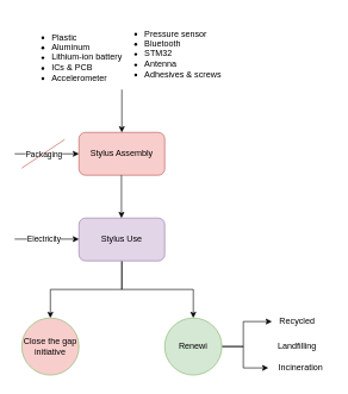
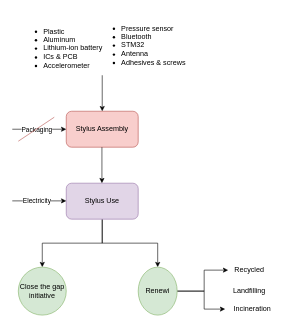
  <mxCell id="0" />
  <mxCell id="1" parent="0" />
  <mxCell id="2" value="Stylus Assembly" style="rounded=1;whiteSpace=wrap;html=1;fillColor=#f8cecc;strokeColor=#b85450;" parent="1" vertex="1"><mxGeometry x="110" y="185" width="120" height="60" as="geometry" /></mxCell>
  <mxCell id="3" style="edgeStyle=orthogonalEdgeStyle;rounded=0;orthogonalLoop=1;jettySize=auto;html=1;exitX=0.5;exitY=1;exitDx=0;exitDy=0;" parent="1" source="5" target="6" edge="1"><mxGeometry relative="1" as="geometry" /></mxCell>
  <mxCell id="4" style="edgeStyle=orthogonalEdgeStyle;rounded=0;orthogonalLoop=1;jettySize=auto;html=1;exitX=0.5;exitY=1;exitDx=0;exitDy=0;entryX=0.5;entryY=0;entryDx=0;entryDy=0;" parent="1" source="5" target="9" edge="1"><mxGeometry relative="1" as="geometry" /></mxCell>
  <mxCell id="5" value="Stylus Use" style="rounded=1;whiteSpace=wrap;html=1;fillColor=#e1d5e7;strokeColor=#9673a6;" parent="1" vertex="1"><mxGeometry x="110" y="305" width="120" height="60" as="geometry" /></mxCell>
- <mxCell id="6" value="Close the gap initiative" style="ellipse;whiteSpace=wrap;html=1;aspect=fixed;fillColor=#f8cecc;strokeColor=#82b366;" parent="1" vertex="1"><mxGeometry x="30" y="445" width="80" height="80" as="geometry" /></mxCell>
+ <mxCell id="6" value="Close the gap initiative" style="ellipse;whiteSpace=wrap;html=1;aspect=fixed;fillColor=#d5e8d4;strokeColor=#82b366;" parent="1" vertex="1"><mxGeometry x="30" y="445" width="80" height="80" as="geometry" /></mxCell>
  <mxCell id="7" style="edgeStyle=orthogonalEdgeStyle;rounded=0;orthogonalLoop=1;jettySize=auto;html=1;exitX=1;exitY=0.5;exitDx=0;exitDy=0;" parent="1" source="9" target="14" edge="1"><mxGeometry relative="1" as="geometry"><Array as="points"><mxPoint x="340" y="485" /><mxPoint x="340" y="450" /></Array></mxGeometry></mxCell>
  <mxCell id="8" style="edgeStyle=orthogonalEdgeStyle;rounded=0;orthogonalLoop=1;jettySize=auto;html=1;exitX=1;exitY=0.5;exitDx=0;exitDy=0;" parent="1" source="9" target="16" edge="1"><mxGeometry relative="1" as="geometry"><Array as="points"><mxPoint x="340" y="485" /><mxPoint x="340" y="515" /></Array></mxGeometry></mxCell>
- <mxCell id="9" value="Renewi" style="ellipse;whiteSpace=wrap;html=1;aspect=fixed;fillColor=#d5e8d4;strokeColor=#82b366;" parent="1" vertex="1"><mxGeometry x="230" y="445" width="80" height="80" as="geometry" /></mxCell>
+ <mxCell id="9" value="Renewi" style="ellipse;whiteSpace=wrap;html=1;aspect=fixed;fillColor=#d5e8d4;strokeColor=#82b366;" parent="1" vertex="1"><mxGeometry x="230" y="445" width="65" height="80" as="geometry" /></mxCell>
  <mxCell id="10" value="" style="endArrow=classic;html=1;rounded=0;entryX=0.5;entryY=0;entryDx=0;entryDy=0;" parent="1" target="2" edge="1"><mxGeometry width="50" height="50" relative="1" as="geometry"><mxPoint x="170" y="125" as="sourcePoint" /><mxPoint x="195" y="75" as="targetPoint" /></mxGeometry></mxCell>
  <mxCell id="11" value="" style="endArrow=classic;html=1;rounded=0;" parent="1" edge="1"><mxGeometry width="50" height="50" relative="1" as="geometry"><mxPoint x="20" y="215" as="sourcePoint" /><mxPoint x="110" y="215" as="targetPoint" /></mxGeometry></mxCell>
  <mxCell id="12" value="Packaging" style="edgeLabel;html=1;align=center;verticalAlign=middle;resizable=0;points=[];" parent="11" vertex="1" connectable="0"><mxGeometry x="-0.4" y="2" relative="1" as="geometry"><mxPoint x="13" y="2" as="offset" /></mxGeometry></mxCell>
  <mxCell id="13" value="" style="endArrow=classic;html=1;rounded=0;entryX=0.5;entryY=0;entryDx=0;entryDy=0;" parent="1" edge="1"><mxGeometry width="50" height="50" relative="1" as="geometry"><mxPoint x="169.5" y="245" as="sourcePoint" /><mxPoint x="169.5" y="305" as="targetPoint" /></mxGeometry></mxCell>
  <mxCell id="14" value="Recycled" style="text;html=1;align=center;verticalAlign=middle;resizable=0;points=[];autosize=1;strokeColor=none;fillColor=none;" parent="1" vertex="1"><mxGeometry x="380" y="435" width="70" height="30" as="geometry" /></mxCell>
  <mxCell id="15" value="Landfilling" style="text;html=1;align=center;verticalAlign=middle;resizable=0;points=[];autosize=1;strokeColor=none;fillColor=none;" parent="1" vertex="1"><mxGeometry x="375" y="470" width="80" height="30" as="geometry" /></mxCell>
  <mxCell id="16" value="Incineration" style="text;html=1;align=center;verticalAlign=middle;resizable=0;points=[];autosize=1;strokeColor=none;fillColor=none;" parent="1" vertex="1"><mxGeometry x="375" y="500" width="90" height="30" as="geometry" /></mxCell>
  <mxCell id="17" value="E" style="endArrow=classic;html=1;rounded=0;" parent="1" edge="1"><mxGeometry width="50" height="50" relative="1" as="geometry"><mxPoint x="20" y="334.5" as="sourcePoint" /><mxPoint x="110" y="334.5" as="targetPoint" /></mxGeometry></mxCell>
  <mxCell id="18" value="Electricity" style="edgeLabel;html=1;align=center;verticalAlign=middle;resizable=0;points=[];" parent="17" vertex="1" connectable="0"><mxGeometry x="-0.4" y="2" relative="1" as="geometry"><mxPoint x="13" y="2" as="offset" /></mxGeometry></mxCell>
  <mxCell id="19" value="" style="endArrow=none;html=1;rounded=0;fillColor=#f8cecc;strokeColor=#b85450;" parent="1" edge="1"><mxGeometry width="50" height="50" relative="1" as="geometry"><mxPoint x="30" y="235" as="sourcePoint" /><mxPoint x="90" y="195" as="targetPoint" /></mxGeometry></mxCell>
  <mxCell id="20" value="&lt;ul&gt;&lt;li style=&quot;&quot;&gt;Plastic&lt;/li&gt;&lt;li&gt;Aluminum&lt;/li&gt;&lt;li&gt;Lithium-ion battery&lt;/li&gt;&lt;li style=&quot;&quot;&gt;ICs &amp;amp; PCB&lt;/li&gt;&lt;li style=&quot;&quot;&gt;Accelerometer&lt;/li&gt;&lt;/ul&gt;" style="text;html=1;align=left;verticalAlign=middle;resizable=0;points=[];autosize=1;strokeColor=none;fillColor=none;" parent="1" vertex="1"><mxGeometry x="30" y="25" width="160" height="110" as="geometry" /></mxCell>
  <mxCell id="21" value="&lt;ul&gt;&lt;li&gt;&lt;span style=&quot;background-color: transparent;&quot;&gt;Pressure sensor&lt;/span&gt;&lt;/li&gt;&lt;li&gt;&lt;span style=&quot;background-color: transparent;&quot;&gt;Bluetooth&lt;/span&gt;&lt;/li&gt;&lt;li&gt;&lt;span style=&quot;background-color: transparent;&quot;&gt;&lt;font&gt;STM32&lt;font&gt;&amp;nbsp;&lt;/font&gt;&lt;/font&gt;&lt;/span&gt;&lt;/li&gt;&lt;li&gt;Antenna&lt;/li&gt;&lt;li style=&quot;text-align: left;&quot;&gt;Adhesives &amp;amp; screws&lt;/li&gt;&lt;/ul&gt;" style="text;html=1;align=left;verticalAlign=middle;resizable=0;points=[];autosize=1;strokeColor=none;fillColor=none;" parent="1" vertex="1"><mxGeometry x="160" y="20" width="170" height="110" as="geometry" /></mxCell>
